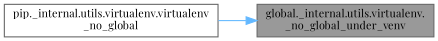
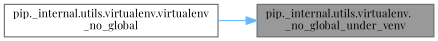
  digraph {
    rankdir=RL
    fontname="Playfair Display"
    node [fontname="Playfair Display" fontsize=10 shape=box style=filled]
-   n1 [color=gray40 fillcolor=grey60 fontcolor=black height=0.2 label="global._internal.utils.virtualenv.\l_no_global_under_venv" width=0.4]
+   n1 [color=gray40 fillcolor=grey60 fontcolor=black height=0.2 label="pip._internal.utils.virtualenv.\l_no_global_under_venv" width=0.4]
    n2 [color=grey40 fillcolor=white height=0.2 label="pip._internal.utils.virtualenv.virtualenv\l_no_global" width=0.4]
    n1 -> n2 [color=steelblue1 dir=back fontname="Playfair Display" fontsize=10 labelfontname=Helvetica labelfontsize=10 style=solid]
  }
